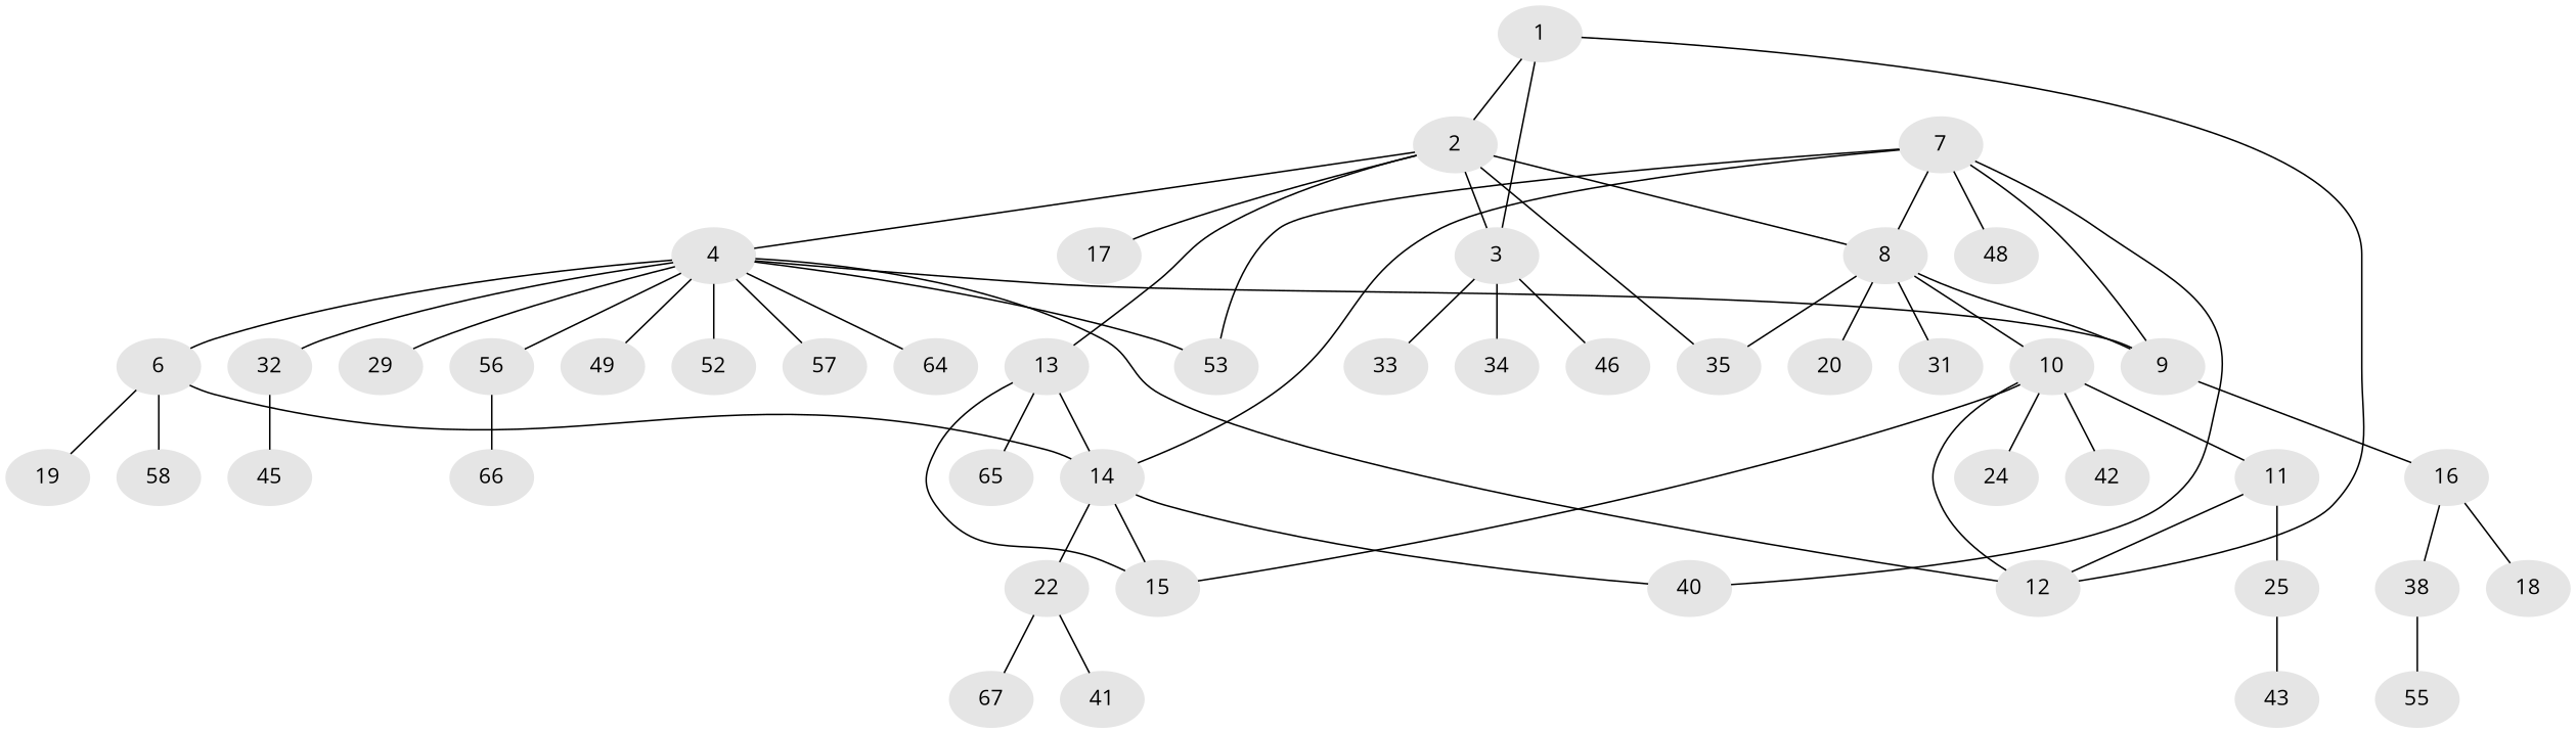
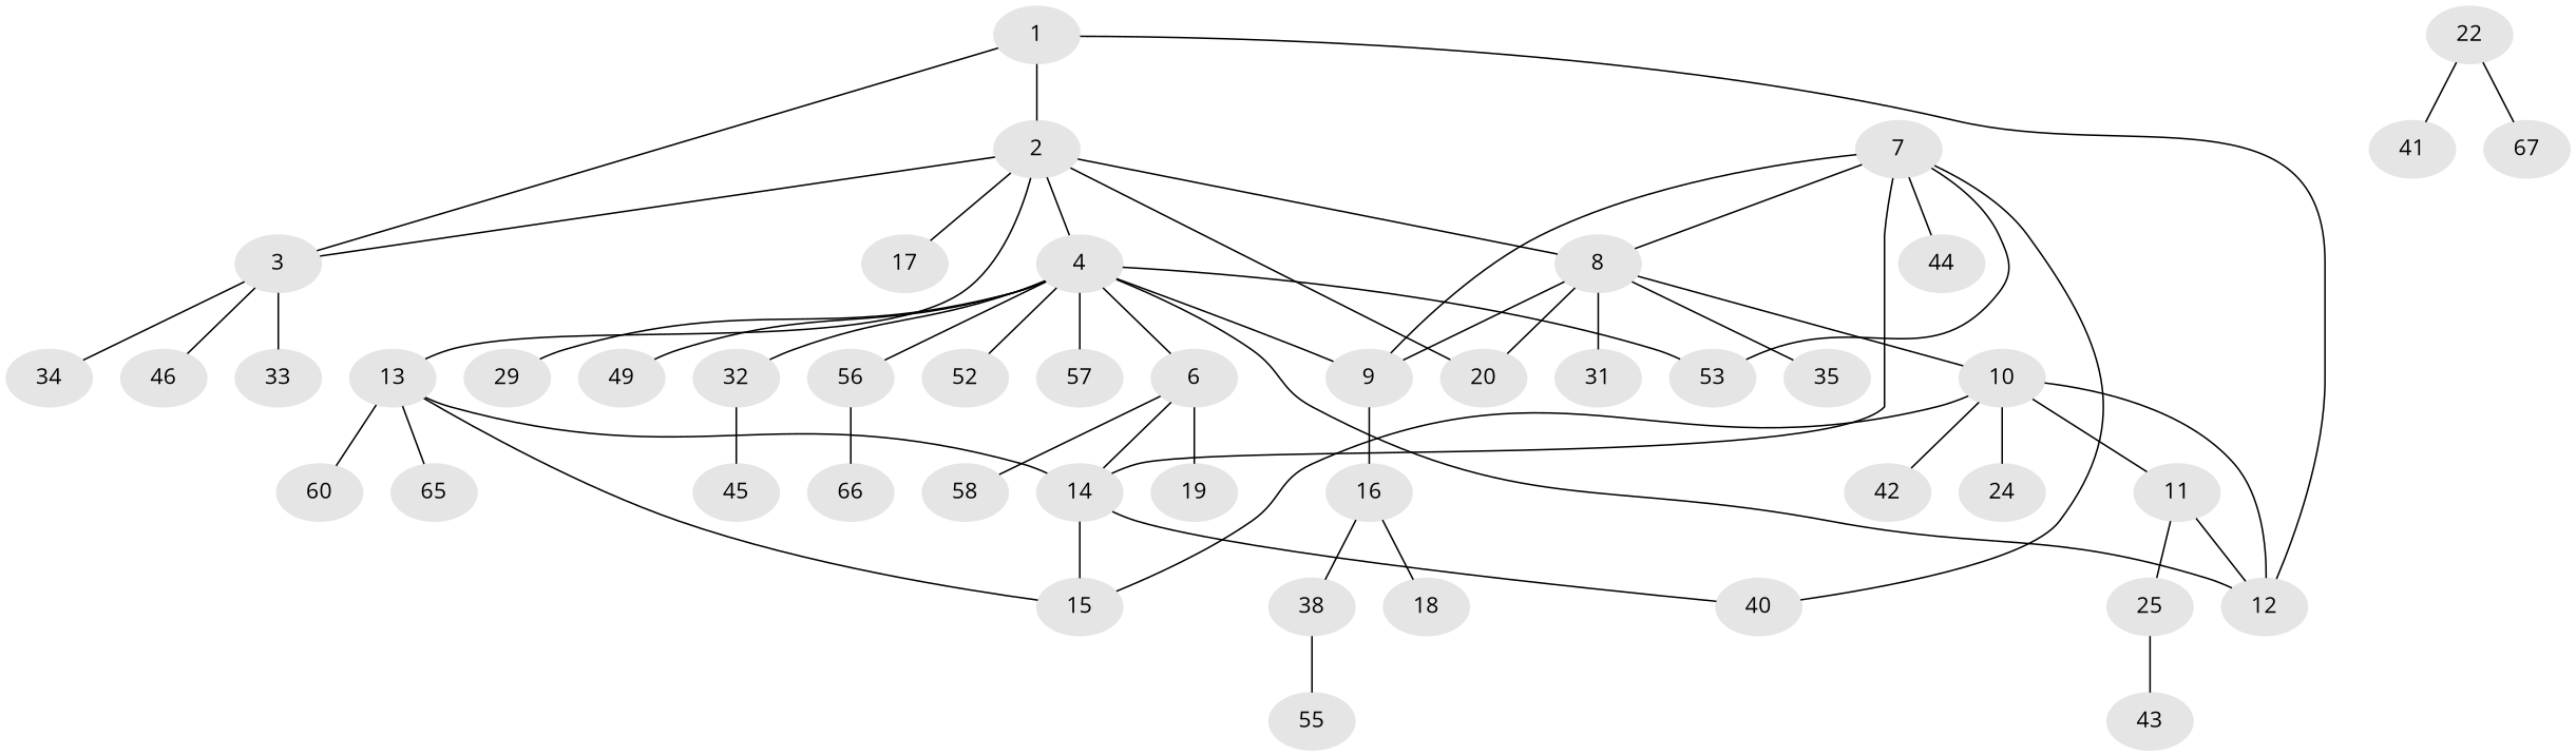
  graph {
    fontname="Open Sans"
    node [color=gray90 fontname="Open Sans" style=filled]
    edge [fontname="Open Sans"]
    1 [super="+31"]
    2 [super="+26"]
    3 [super="+23"]
    12
    4 [super="+5"]
    8 [super="+28"]
    13 [super="+30"]
    17
    20
    33
    34
    46 [super="+48"]
    6 [super="+27"]
    9 [super="+54"]
    29 [super="+36"]
    32
    49
    52
    53
    56
    57
-   64
    10
    35
    n25 [label=31]
    14 [super="+51"]
    15
+   60
    65
    58
    19
    16 [super="+62"]
    45 [super="+63"]
    66
    40
    22 [super="+59"]
    7 [super="+21"]
-   44 [super="+47" label=48]
+   44 [super="+47"]
    11
    24 [super="+50"]
    42
    18
    38
    25 [super="+39"]
    43
    41
    67
    55 [super="+61"]
    1 -- 2
    1 -- 3
    1 -- 12
    2 -- 3
    2 -- 4
    2 -- 8
    2 -- 13
    2 -- 17
-   2 -- 35
+   2 -- 20
    3 -- 33
    3 -- 34
    3 -- 46
    4 -- 12
    4 -- 6 [weight=2]
    4 -- 9
    4 -- 29
    4 -- 32
    4 -- 49
    4 -- 52
    4 -- 53
    4 -- 56
    4 -- 57
-   4 -- 64
    8 -- 20
    8 -- 9
    8 -- 10
    8 -- 35
    8 -- n25
    13 -- 14
    13 -- 15
+   13 -- 60
    13 -- 65
    6 -- 14
    6 -- 58
    6 -- 19
    9 -- 16
    32 -- 45
    56 -- 66
    10 -- 12
    10 -- 15
    10 -- 11
    10 -- 24
    10 -- 42
    14 -- 15
    14 -- 40
-   14 -- 22
    16 -- 18
    16 -- 38
    22 -- 41
    22 -- 67
    7 -- 8
    7 -- 9
    7 -- 53
    7 -- 14
    7 -- 40
    7 -- 44
    11 -- 12
    11 -- 25
    38 -- 55
    25 -- 43
  }
